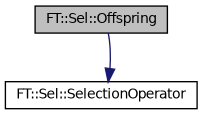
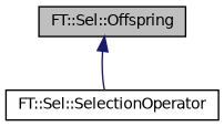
  digraph {
    node [color=black fontname=Helvetica fontsize=10 shape=record style=filled]
    n1 [fillcolor=grey75 fontcolor=black height=0.2 label="FT::Sel::Offspring" width=0.4]
    n2 [fillcolor=white height=0.2 label="FT::Sel::SelectionOperator" width=0.4]
-   n2 -> n1 [color=midnightblue dir=back fontname=Helvetica fontsize=10 labelfontname=Helvetica labelfontsize=10 style=solid]
+   n1 -> n2 [color=midnightblue dir=back fontname=Helvetica fontsize=10 labelfontname=Helvetica labelfontsize=10 style=solid]
  }
